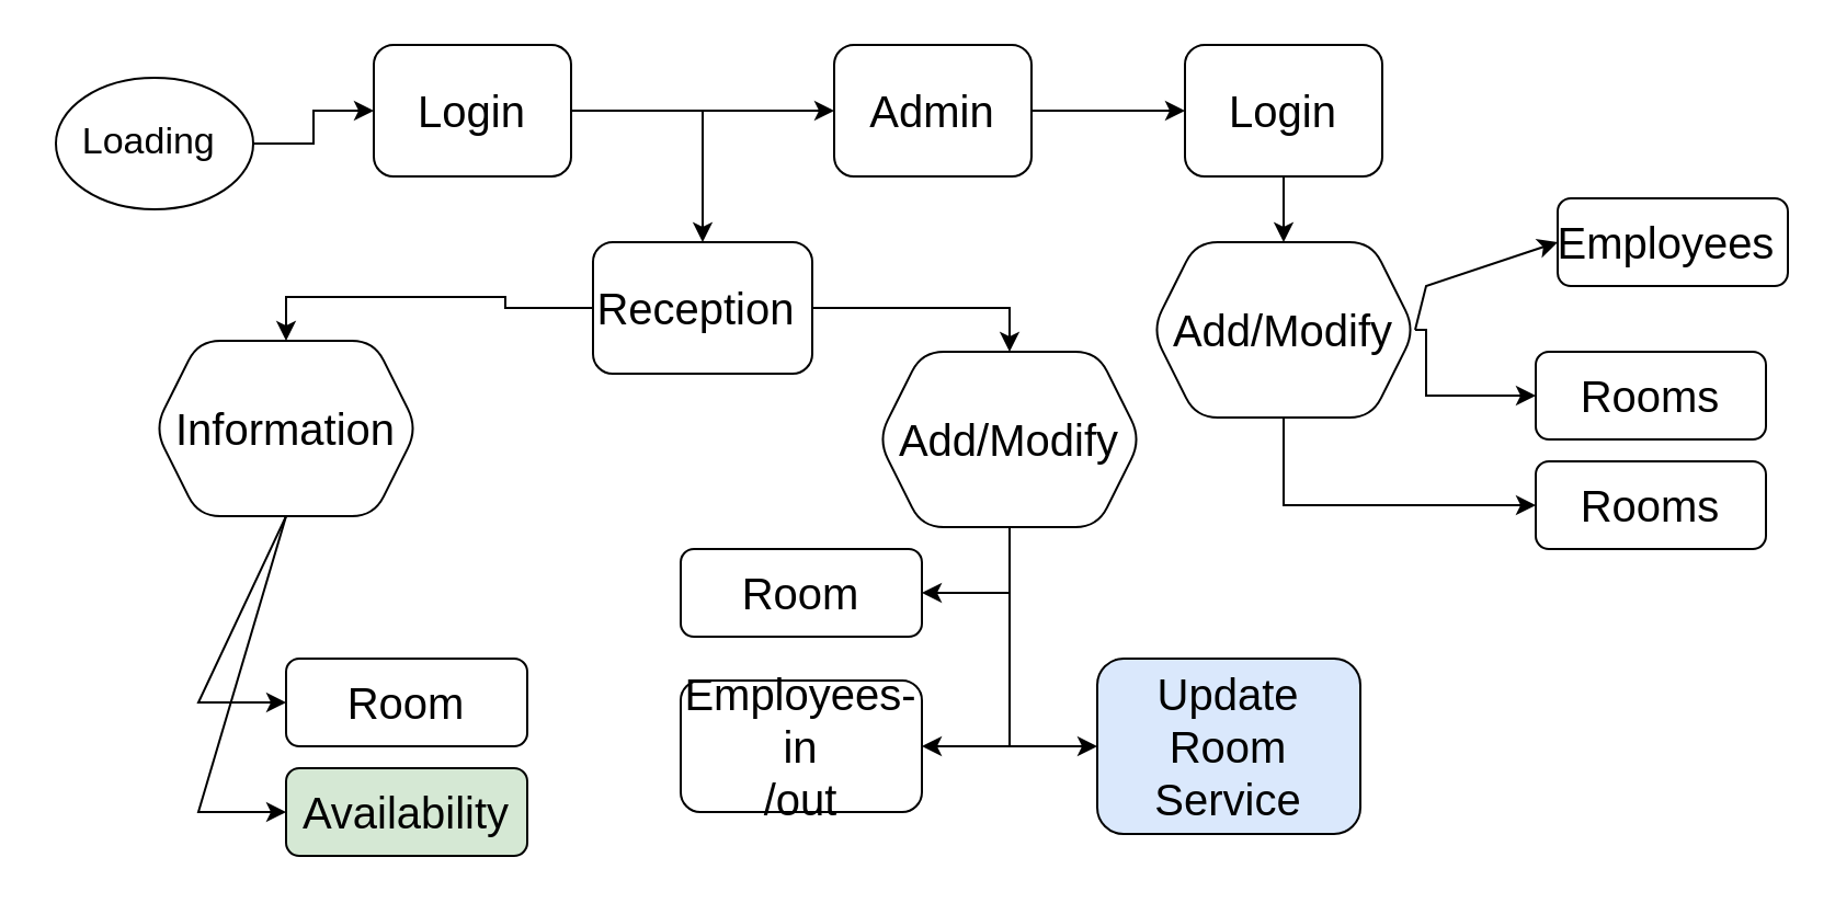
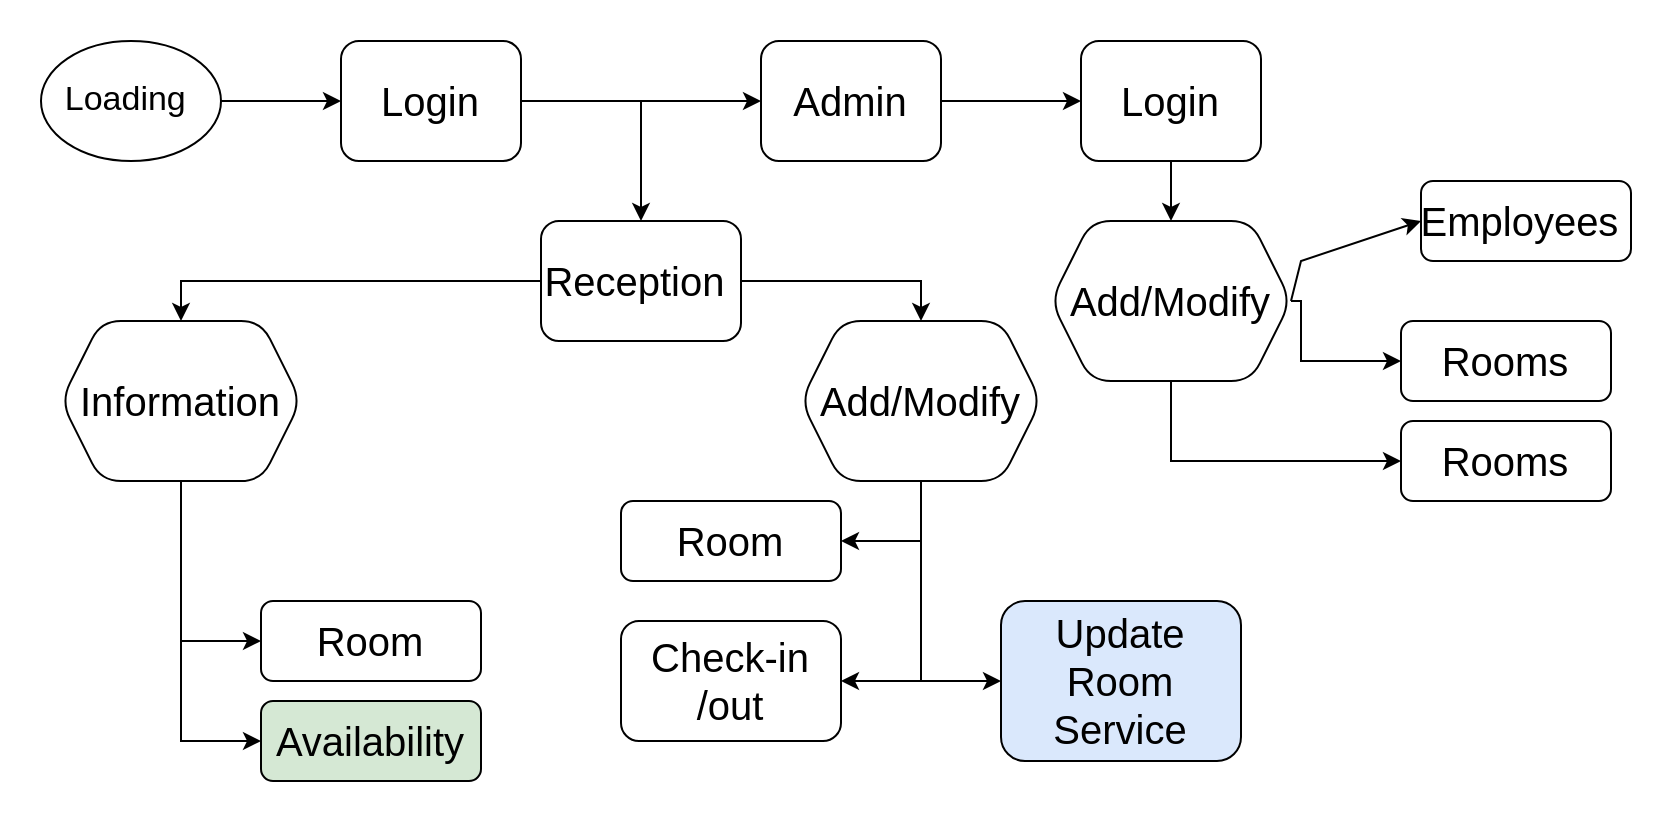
  <mxCell id="0" />
  <mxCell id="1" parent="0" />
  <mxCell id="2" value="" style="edgeStyle=orthogonalEdgeStyle;rounded=0;orthogonalLoop=1;jettySize=auto;html=1;" edge="1" parent="1" source="3" target="6"><mxGeometry relative="1" as="geometry" /></mxCell>
- <mxCell id="3" value="Loading&amp;nbsp;" style="ellipse;whiteSpace=wrap;html=1;fontSize=17;" vertex="1" parent="1"><mxGeometry x="25" y="35" width="90" height="60" as="geometry" /></mxCell>
+ <mxCell id="3" value="Loading&amp;nbsp;" style="ellipse;whiteSpace=wrap;html=1;fontSize=17;" vertex="1" parent="1"><mxGeometry x="20" y="20" width="90" height="60" as="geometry" /></mxCell>
  <mxCell id="4" value="" style="edgeStyle=orthogonalEdgeStyle;rounded=0;orthogonalLoop=1;jettySize=auto;html=1;" edge="1" parent="1" source="6" target="9"><mxGeometry relative="1" as="geometry" /></mxCell>
  <mxCell id="5" value="" style="edgeStyle=orthogonalEdgeStyle;rounded=0;orthogonalLoop=1;jettySize=auto;html=1;" edge="1" parent="1" source="6" target="11"><mxGeometry relative="1" as="geometry" /></mxCell>
  <mxCell id="6" value="Login" style="rounded=1;whiteSpace=wrap;html=1;fontSize=20;" vertex="1" parent="1"><mxGeometry x="170" y="20" width="90" height="60" as="geometry" /></mxCell>
  <mxCell id="7" value="" style="edgeStyle=orthogonalEdgeStyle;rounded=0;orthogonalLoop=1;jettySize=auto;html=1;entryX=0.5;entryY=0;entryDx=0;entryDy=0;" edge="1" parent="1" source="9" target="21"><mxGeometry relative="1" as="geometry"><mxPoint x="90" y="200" as="targetPoint" /></mxGeometry></mxCell>
  <mxCell id="8" style="edgeStyle=orthogonalEdgeStyle;rounded=0;orthogonalLoop=1;jettySize=auto;html=1;entryX=0.5;entryY=0;entryDx=0;entryDy=0;" edge="1" parent="1" source="9" target="30"><mxGeometry relative="1" as="geometry"><mxPoint x="460" y="140" as="targetPoint" /></mxGeometry></mxCell>
  <mxCell id="9" value="Reception&amp;nbsp;" style="whiteSpace=wrap;html=1;fontSize=20;rounded=1;" vertex="1" parent="1"><mxGeometry x="270" y="110" width="100" height="60" as="geometry" /></mxCell>
  <mxCell id="10" value="" style="edgeStyle=orthogonalEdgeStyle;rounded=0;orthogonalLoop=1;jettySize=auto;html=1;" edge="1" parent="1" source="11" target="13"><mxGeometry relative="1" as="geometry" /></mxCell>
  <mxCell id="11" value="Admin" style="rounded=1;whiteSpace=wrap;html=1;fontSize=20;" vertex="1" parent="1"><mxGeometry x="380" y="20" width="90" height="60" as="geometry" /></mxCell>
  <mxCell id="12" value="" style="edgeStyle=orthogonalEdgeStyle;rounded=0;orthogonalLoop=1;jettySize=auto;html=1;" edge="1" parent="1" source="13" target="16"><mxGeometry relative="1" as="geometry" /></mxCell>
  <mxCell id="13" value="Login" style="rounded=1;whiteSpace=wrap;html=1;fontSize=20;" vertex="1" parent="1"><mxGeometry x="540" y="20" width="90" height="60" as="geometry" /></mxCell>
  <mxCell id="14" value="" style="edgeStyle=orthogonalEdgeStyle;rounded=0;orthogonalLoop=1;jettySize=auto;html=1;" edge="1" parent="1" source="16" target="17"><mxGeometry relative="1" as="geometry"><Array as="points"><mxPoint x="585" y="210" /><mxPoint x="585" y="210" /></Array></mxGeometry></mxCell>
  <mxCell id="15" value="" style="edgeStyle=orthogonalEdgeStyle;rounded=0;orthogonalLoop=1;jettySize=auto;html=1;" edge="1" parent="1" source="16" target="19"><mxGeometry relative="1" as="geometry"><Array as="points"><mxPoint x="650" y="150" /><mxPoint x="650" y="180" /></Array></mxGeometry></mxCell>
  <mxCell id="16" value="Add/Modify" style="shape=hexagon;perimeter=hexagonPerimeter2;whiteSpace=wrap;html=1;fixedSize=1;fontSize=20;rounded=1;" vertex="1" parent="1"><mxGeometry x="525" y="110" width="120" height="80" as="geometry" /></mxCell>
  <mxCell id="17" value="Rooms" style="rounded=1;whiteSpace=wrap;html=1;fontSize=20;" vertex="1" parent="1"><mxGeometry x="700" y="210" width="105" height="40" as="geometry" /></mxCell>
  <mxCell id="18" value="Employees&amp;nbsp;" style="rounded=1;whiteSpace=wrap;html=1;fontSize=20;" vertex="1" parent="1"><mxGeometry x="710" y="90" width="105" height="40" as="geometry" /></mxCell>
  <mxCell id="19" value="Rooms" style="rounded=1;whiteSpace=wrap;html=1;fontSize=20;" vertex="1" parent="1"><mxGeometry x="700" y="160" width="105" height="40" as="geometry" /></mxCell>
  <mxCell id="20" value="" style="endArrow=classic;html=1;rounded=0;entryX=0;entryY=0.5;entryDx=0;entryDy=0;exitX=1;exitY=0.5;exitDx=0;exitDy=0;" edge="1" parent="1" source="16" target="18"><mxGeometry width="50" height="50" relative="1" as="geometry"><mxPoint x="400" y="160" as="sourcePoint" /><mxPoint x="450" y="110" as="targetPoint" /><Array as="points"><mxPoint x="650" y="130" /></Array></mxGeometry></mxCell>
- <mxCell id="21" value="Information" style="shape=hexagon;perimeter=hexagonPerimeter2;whiteSpace=wrap;html=1;fixedSize=1;fontSize=20;rounded=1;" vertex="1" parent="1"><mxGeometry x="70" y="155" width="120" height="80" as="geometry" /></mxCell>
+ <mxCell id="21" value="Information" style="shape=hexagon;perimeter=hexagonPerimeter2;whiteSpace=wrap;html=1;fixedSize=1;fontSize=20;rounded=1;" vertex="1" parent="1"><mxGeometry x="30" y="160" width="120" height="80" as="geometry" /></mxCell>
  <mxCell id="22" value="" style="endArrow=classic;html=1;rounded=0;exitX=0.5;exitY=1;exitDx=0;exitDy=0;entryX=0;entryY=0.5;entryDx=0;entryDy=0;" edge="1" parent="1" source="21" target="23"><mxGeometry width="50" height="50" relative="1" as="geometry"><mxPoint x="400" y="160" as="sourcePoint" /><mxPoint x="130" y="310" as="targetPoint" /><Array as="points"><mxPoint x="90" y="320" /></Array></mxGeometry></mxCell>
  <mxCell id="23" value="Room" style="rounded=1;whiteSpace=wrap;html=1;fontSize=20;" vertex="1" parent="1"><mxGeometry x="130" y="300" width="110" height="40" as="geometry" /></mxCell>
  <mxCell id="24" value="" style="endArrow=classic;html=1;rounded=0;exitX=0.5;exitY=1;exitDx=0;exitDy=0;" edge="1" parent="1" source="21"><mxGeometry width="50" height="50" relative="1" as="geometry"><mxPoint x="400" y="160" as="sourcePoint" /><mxPoint x="130" y="370" as="targetPoint" /><Array as="points"><mxPoint x="90" y="370" /></Array></mxGeometry></mxCell>
  <mxCell id="25" value="Availability" style="rounded=1;whiteSpace=wrap;html=1;fontSize=20;fillColor=#d5e8d4;" vertex="1" parent="1"><mxGeometry x="130" y="350" width="110" height="40" as="geometry" /></mxCell>
  <mxCell id="26" value="Room" style="rounded=1;whiteSpace=wrap;html=1;fontSize=20;" vertex="1" parent="1"><mxGeometry x="310" y="250" width="110" height="40" as="geometry" /></mxCell>
  <mxCell id="27" style="edgeStyle=orthogonalEdgeStyle;rounded=0;orthogonalLoop=1;jettySize=auto;html=1;entryX=1;entryY=0.5;entryDx=0;entryDy=0;" edge="1" parent="1" source="30" target="26"><mxGeometry relative="1" as="geometry" /></mxCell>
  <mxCell id="28" style="edgeStyle=orthogonalEdgeStyle;rounded=0;orthogonalLoop=1;jettySize=auto;html=1;entryX=1;entryY=0.5;entryDx=0;entryDy=0;" edge="1" parent="1" source="30" target="31"><mxGeometry relative="1" as="geometry"><mxPoint x="460" y="320" as="targetPoint" /></mxGeometry></mxCell>
  <mxCell id="29" style="edgeStyle=orthogonalEdgeStyle;rounded=0;orthogonalLoop=1;jettySize=auto;html=1;entryX=0;entryY=0.5;entryDx=0;entryDy=0;" edge="1" parent="1" source="30" target="32"><mxGeometry relative="1" as="geometry" /></mxCell>
  <mxCell id="30" value="Add/Modify" style="shape=hexagon;perimeter=hexagonPerimeter2;whiteSpace=wrap;html=1;fixedSize=1;fontSize=20;rounded=1;" vertex="1" parent="1"><mxGeometry x="400" y="160" width="120" height="80" as="geometry" /></mxCell>
- <mxCell id="31" value="Employees-in&lt;div&gt;/out&lt;/div&gt;" style="rounded=1;whiteSpace=wrap;html=1;fontSize=20;" vertex="1" parent="1"><mxGeometry x="310" y="310" width="110" height="60" as="geometry" /></mxCell>
+ <mxCell id="31" value="Check-in&lt;div&gt;/out&lt;/div&gt;" style="rounded=1;whiteSpace=wrap;html=1;fontSize=20;" vertex="1" parent="1"><mxGeometry x="310" y="310" width="110" height="60" as="geometry" /></mxCell>
  <mxCell id="32" value="Update&lt;div&gt;Room Service&lt;/div&gt;" style="rounded=1;whiteSpace=wrap;html=1;fontSize=20;fillColor=#dae8fc;" vertex="1" parent="1"><mxGeometry x="500" y="300" width="120" height="80" as="geometry" /></mxCell>
